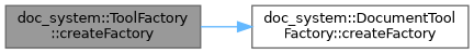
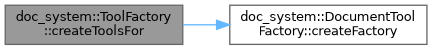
  digraph {
    rankdir=LR
    node [fontname=Helvetica fontsize=10 shape=box style=filled]
-   n1 [color=gray40 fillcolor=grey60 fontcolor=black height=0.2 label="doc_system::ToolFactory\l::createFactory" width=0.4]
+   n1 [color=gray40 fillcolor=grey60 fontcolor=black height=0.2 label="doc_system::ToolFactory\l::createToolsFor" width=0.4]
    n2 [color=grey40 fillcolor=white height=0.2 label="doc_system::DocumentTool\lFactory::createFactory" width=0.4]
    n1 -> n2 [color=steelblue1 fontname=Helvetica fontsize=10 labelfontname=Helvetica labelfontsize=10 style=solid]
  }
